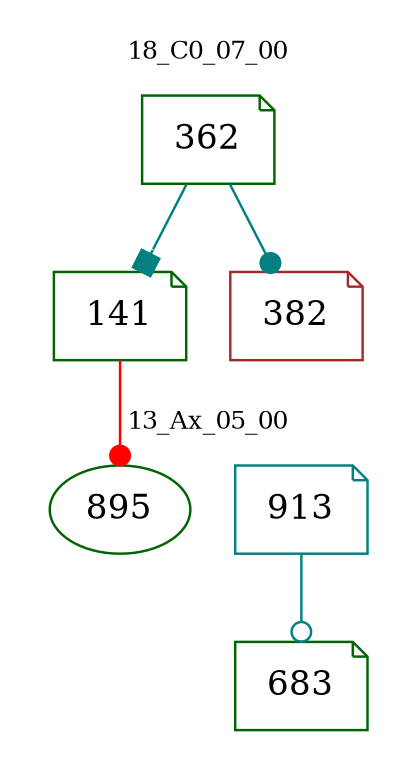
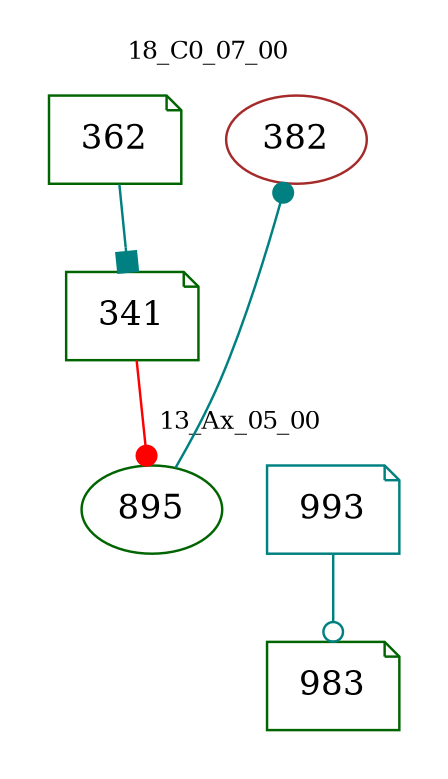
  digraph {
    node [color=darkgreen shape=note]
    edge [arrowhead=dot color=teal]
-   n1 [color=teal label=913]
+   n1 [color=teal label=993]
    n2 [label=895 shape=ellipse]
-   n3 [label=683]
+   n3 [label=983]
    n4 [label=362]
-   n5 [label=141]
-   n6 [color=brown label=382]
+   n5 [label=341]
+   n6 [color=brown label=382 shape=ellipse]
    subgraph cluster_1 {
      color=white
      fontsize=10
      label="13_Ax_05_00"
      n1
      n2
      n3
    }
    subgraph cluster_2 {
      color=white
      fontsize=10
      label="18_C0_07_00"
      n4
      n5
      n6
    }
    n1 -> n3 [arrowhead=odot]
    n4 -> n5 [arrowhead=box]
-   n4 -> n6
+   n2 -> n6
    n5 -> n2 [color=red]
  }
